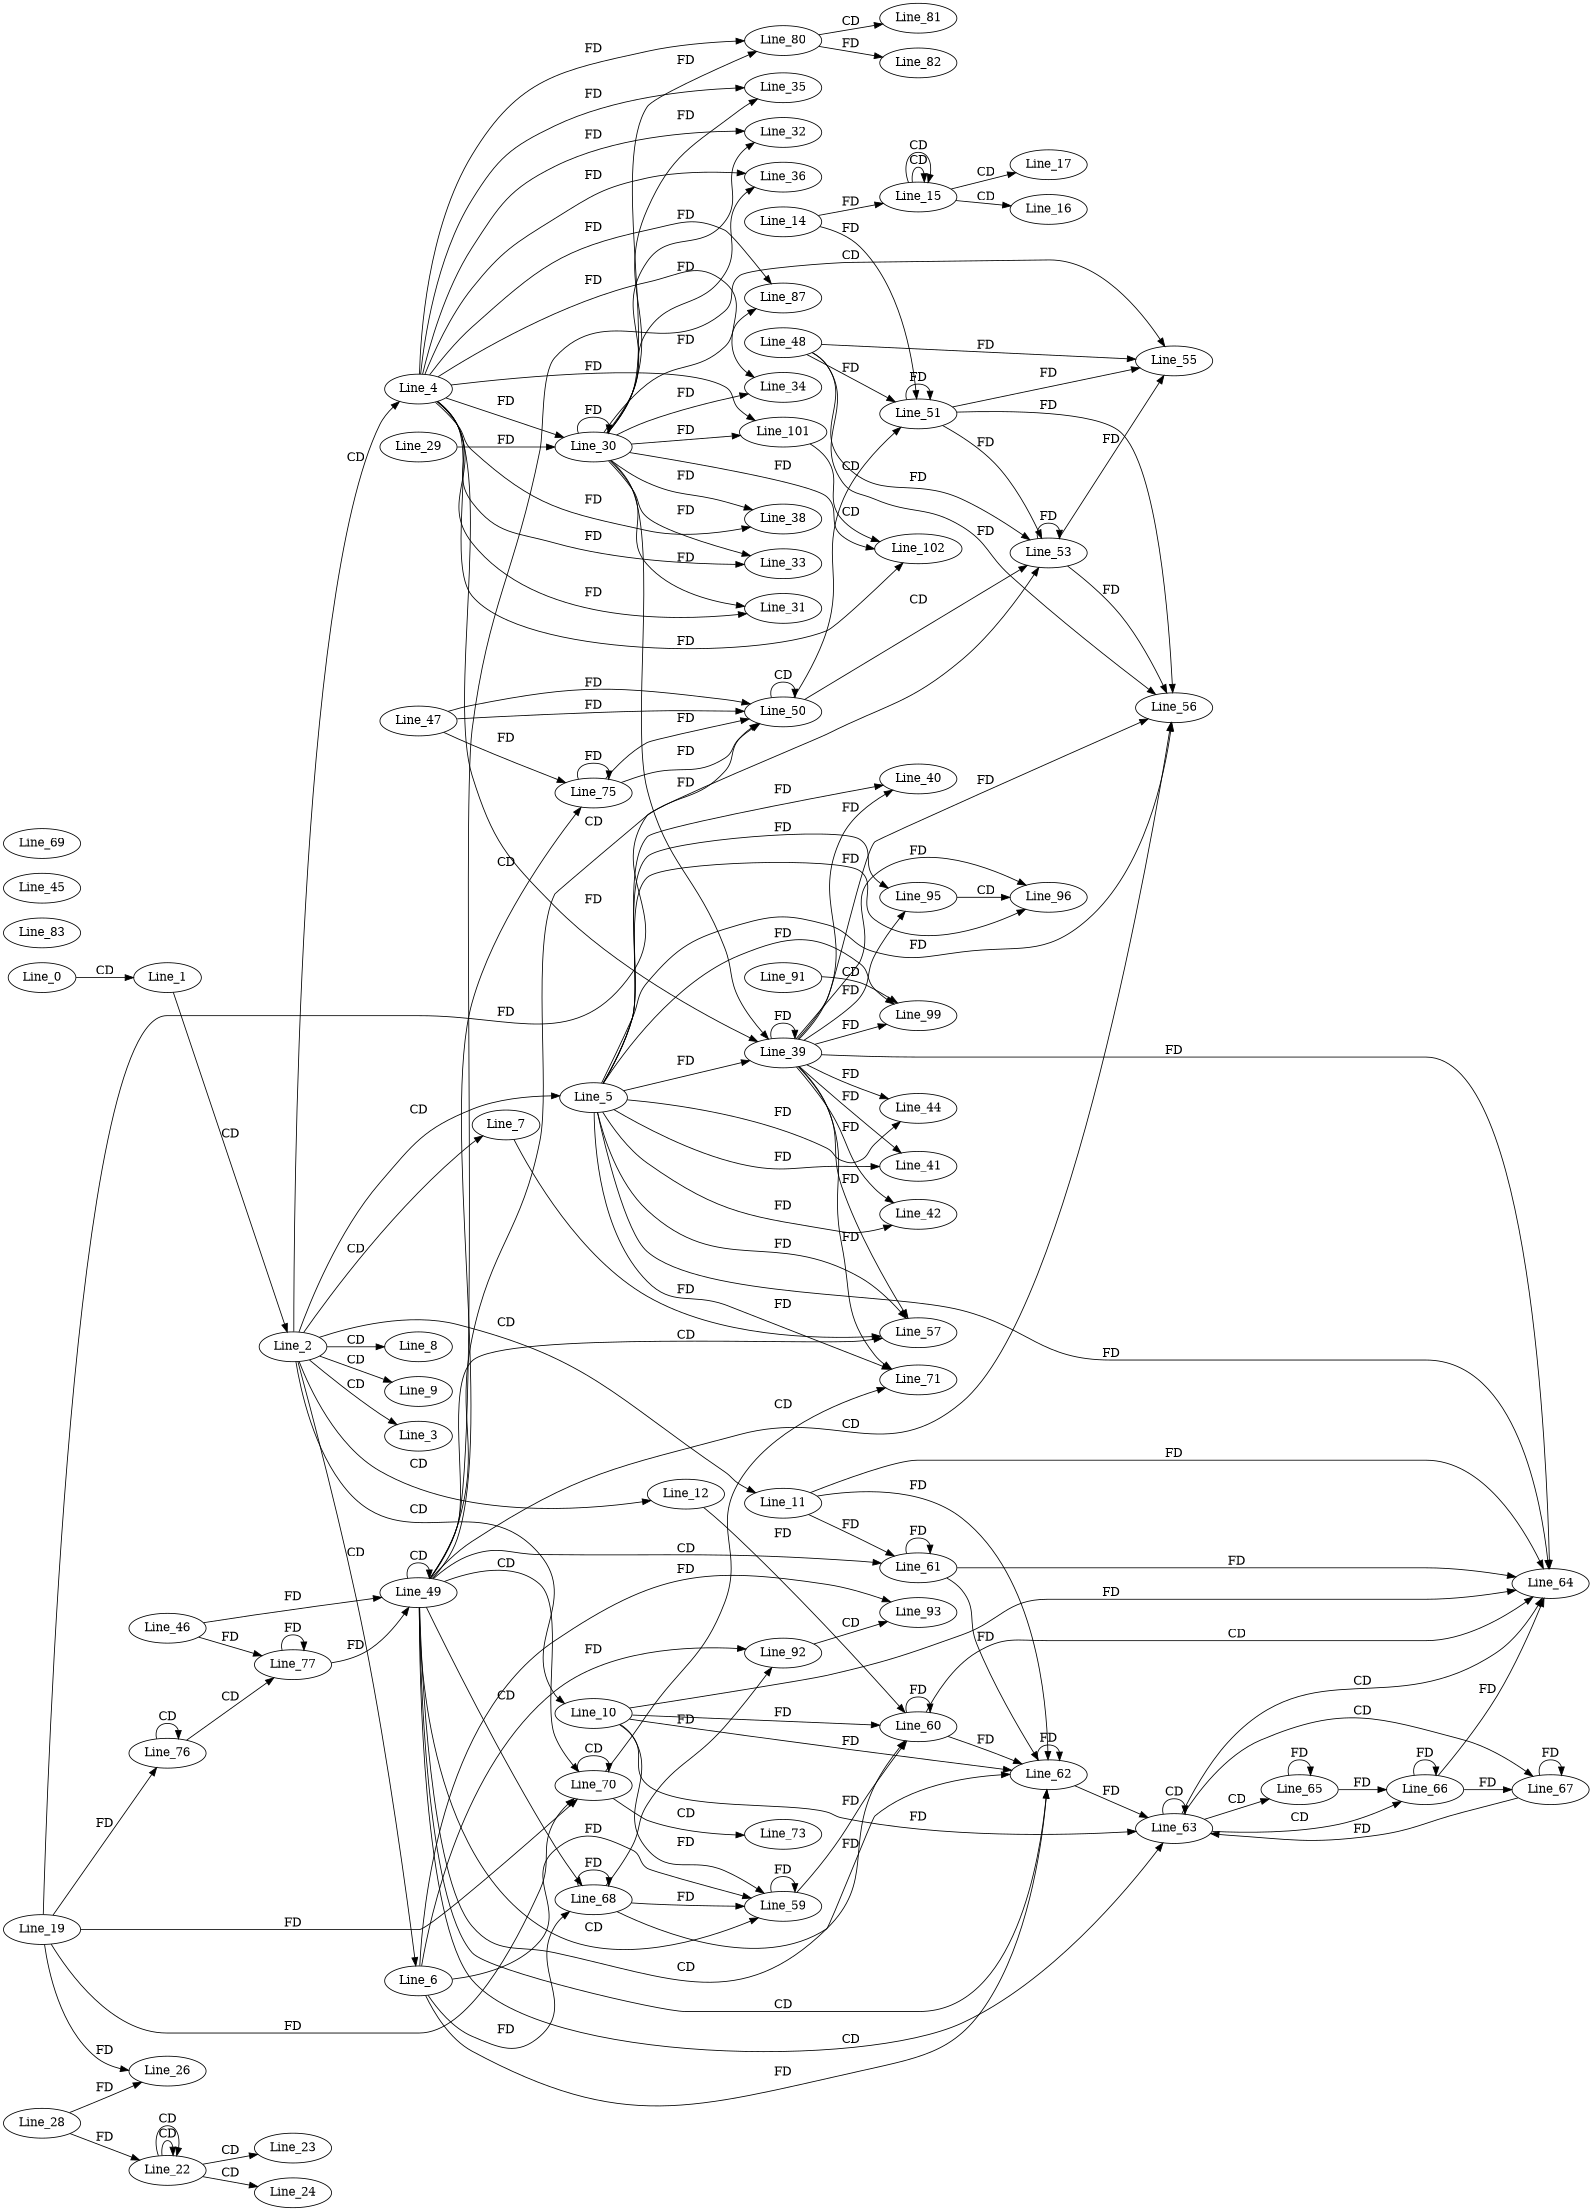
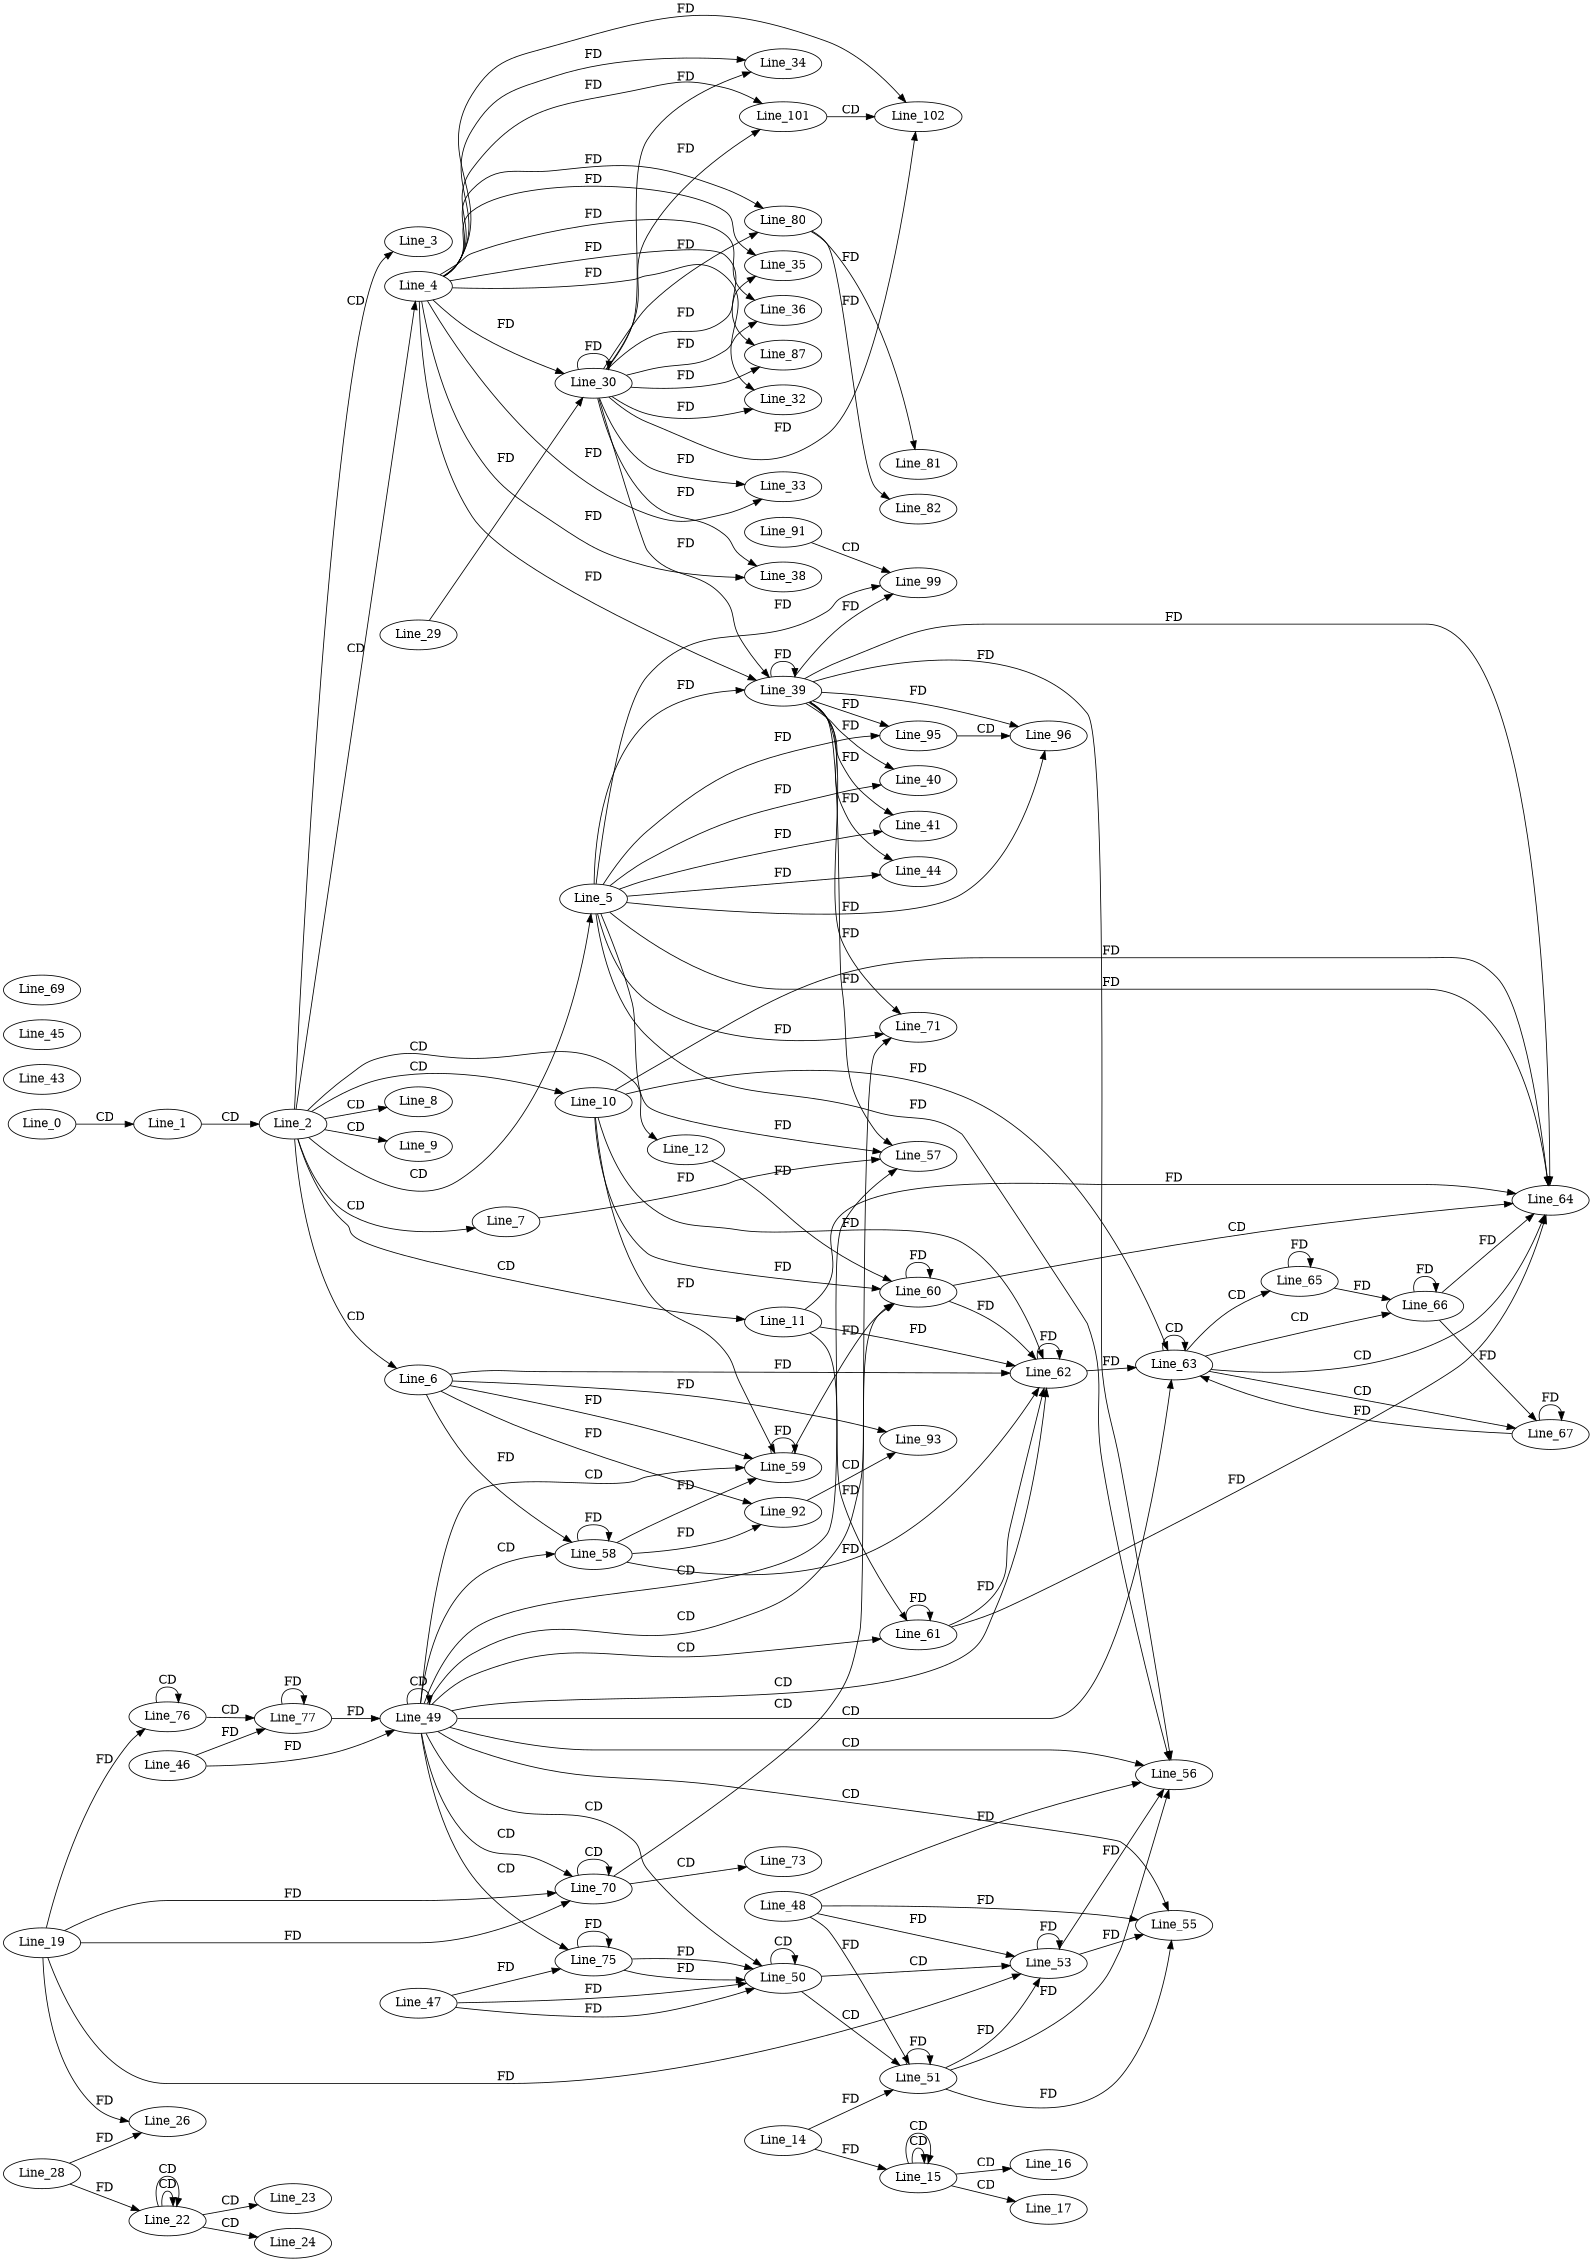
  digraph {
    rankdir=LR
    Line_0
    Line_1
    Line_2
    Line_3
    Line_4
    Line_5
    Line_6
    Line_7
    Line_8
    Line_9
    Line_10
    Line_11
    Line_12
    Line_30
-   Line_31
    Line_32
    Line_33
    Line_34
    Line_35
    Line_36
    n21 [label=Line_87]
    Line_38
    Line_39
    Line_80
    Line_101
    Line_102
    Line_40
    Line_41
-   Line_42
    Line_44
    Line_56
    Line_57
    Line_64
    Line_71
    Line_95
    Line_96
    Line_99
-   Line_58 [label=Line_68]
+   Line_58
    Line_59
    Line_62
    Line_92
    Line_93
    Line_60
    Line_63
    Line_61
    Line_81
    Line_82
    Line_65
    Line_66
    Line_67
    Line_15
    Line_16
    Line_17
    Line_14
    Line_51
    Line_53
    Line_55
    Line_22
    Line_23
    Line_24
    n61 [label=Line_28]
    Line_26
    Line_19
    Line_70
    Line_76
    Line_73
    Line_77
    Line_29
-   Line_43 [label=Line_83]
+   Line_43
    Line_45
    Line_49
    Line_50
    Line_75
    Line_46
    Line_47
    Line_48
    Line_69
    n78 [label=Line_91]
    Line_0 -> Line_1 [label=CD]
    Line_1 -> Line_2 [label=CD]
    Line_2 -> Line_3 [label=CD]
    Line_2 -> Line_4 [label=CD]
    Line_2 -> Line_5 [label=CD]
    Line_2 -> Line_6 [label=CD]
    Line_2 -> Line_7 [label=CD]
    Line_2 -> Line_8 [label=CD]
    Line_2 -> Line_9 [label=CD]
    Line_2 -> Line_10 [label=CD]
    Line_2 -> Line_11 [label=CD]
    Line_2 -> Line_12 [label=CD]
    Line_4 -> Line_30 [label=FD]
-   Line_4 -> Line_31 [label=FD]
    Line_4 -> Line_32 [label=FD]
    Line_4 -> Line_33 [label=FD]
    Line_4 -> Line_34 [label=FD]
    Line_4 -> Line_35 [label=FD]
    Line_4 -> Line_36 [label=FD]
    Line_4 -> n21 [label=FD]
    Line_4 -> Line_38 [label=FD]
    Line_4 -> Line_39 [label=FD]
    Line_4 -> Line_80 [label=FD]
    Line_4 -> Line_101 [label=FD]
    Line_4 -> Line_102 [label=FD]
    Line_5 -> Line_39 [label=FD]
    Line_5 -> Line_40 [label=FD]
    Line_5 -> Line_41 [label=FD]
-   Line_5 -> Line_42 [label=FD]
    Line_5 -> Line_44 [label=FD]
    Line_5 -> Line_56 [label=FD]
    Line_5 -> Line_57 [label=FD]
    Line_5 -> Line_64 [label=FD]
    Line_5 -> Line_71 [label=FD]
    Line_5 -> Line_95 [label=FD]
    Line_5 -> Line_96 [label=FD]
    Line_5 -> Line_99 [label=FD]
    Line_6 -> Line_58 [label=FD]
    Line_6 -> Line_59 [label=FD]
    Line_6 -> Line_62 [label=FD]
    Line_6 -> Line_92 [label=FD]
    Line_6 -> Line_93 [label=FD]
    Line_7 -> Line_57 [label=FD]
    Line_10 -> Line_64 [label=FD]
    Line_10 -> Line_59 [label=FD]
    Line_10 -> Line_62 [label=FD]
    Line_10 -> Line_60 [label=FD]
    Line_10 -> Line_63 [label=FD]
    Line_11 -> Line_64 [label=FD]
    Line_11 -> Line_62 [label=FD]
    Line_11 -> Line_61 [label=FD]
    Line_12 -> Line_60 [label=FD]
    Line_30 -> Line_30 [label=FD]
-   Line_30 -> Line_31 [label=FD]
    Line_30 -> Line_32 [label=FD]
    Line_30 -> Line_33 [label=FD]
    Line_30 -> Line_34 [label=FD]
    Line_30 -> Line_35 [label=FD]
    Line_30 -> Line_36 [label=FD]
    Line_30 -> n21 [label=FD]
    Line_30 -> Line_38 [label=FD]
    Line_30 -> Line_39 [label=FD]
    Line_30 -> Line_80 [label=FD]
    Line_30 -> Line_101 [label=FD]
    Line_30 -> Line_102 [label=FD]
    Line_39 -> Line_39 [label=FD]
    Line_39 -> Line_40 [label=FD]
    Line_39 -> Line_41 [label=FD]
-   Line_39 -> Line_42 [label=FD]
    Line_39 -> Line_44 [label=FD]
    Line_39 -> Line_56 [label=FD]
    Line_39 -> Line_57 [label=FD]
    Line_39 -> Line_64 [label=FD]
    Line_39 -> Line_71 [label=FD]
    Line_39 -> Line_95 [label=FD]
    Line_39 -> Line_96 [label=FD]
    Line_39 -> Line_99 [label=FD]
-   Line_80 -> Line_81 [label=CD]
+   Line_80 -> Line_81 [label=FD]
    Line_80 -> Line_82 [label=FD]
    Line_101 -> Line_102 [label=CD]
    Line_95 -> Line_96 [label=CD]
    Line_58 -> Line_58 [label=FD]
    Line_58 -> Line_59 [label=FD]
    Line_58 -> Line_62 [label=FD]
    Line_58 -> Line_92 [label=FD]
    Line_59 -> Line_59 [label=FD]
    Line_59 -> Line_60 [label=FD]
    Line_62 -> Line_62 [label=FD]
    Line_62 -> Line_63 [label=FD]
    Line_92 -> Line_93 [label=CD]
    Line_60 -> Line_64 [label=CD]
    Line_60 -> Line_62 [label=FD]
    Line_60 -> Line_60 [label=FD]
    Line_63 -> Line_64 [label=CD]
    Line_63 -> Line_63 [label=CD]
    Line_63 -> Line_65 [label=CD]
    Line_63 -> Line_66 [label=CD]
    Line_63 -> Line_67 [label=CD]
    Line_61 -> Line_64 [label=FD]
    Line_61 -> Line_62 [label=FD]
    Line_61 -> Line_61 [label=FD]
    Line_65 -> Line_65 [label=FD]
    Line_65 -> Line_66 [label=FD]
    Line_66 -> Line_64 [label=FD]
    Line_66 -> Line_66 [label=FD]
    Line_66 -> Line_67 [label=FD]
    Line_67 -> Line_63 [label=FD]
    Line_67 -> Line_67 [label=FD]
    Line_15 -> Line_15 [label=CD]
    Line_15 -> Line_15 [label=CD]
    Line_15 -> Line_16 [label=CD]
    Line_15 -> Line_17 [label=CD]
    Line_14 -> Line_15 [label=FD]
    Line_14 -> Line_51 [label=FD]
    Line_51 -> Line_56 [label=FD]
    Line_51 -> Line_51 [label=FD]
    Line_51 -> Line_53 [label=FD]
    Line_51 -> Line_55 [label=FD]
    Line_53 -> Line_56 [label=FD]
    Line_53 -> Line_53 [label=FD]
    Line_53 -> Line_55 [label=FD]
    Line_22 -> Line_22 [label=CD]
    Line_22 -> Line_22 [label=CD]
    Line_22 -> Line_23 [label=CD]
    Line_22 -> Line_24 [label=CD]
    n61 -> Line_22 [label=FD]
    n61 -> Line_26 [label=FD]
    Line_19 -> Line_53 [label=FD]
    Line_19 -> Line_26 [label=FD]
    Line_19 -> Line_70 [label=FD]
    Line_19 -> Line_70 [label=FD]
    Line_19 -> Line_76 [label=FD]
    Line_70 -> Line_71 [label=CD]
    Line_70 -> Line_70 [label=CD]
    Line_70 -> Line_73 [label=CD]
    Line_76 -> Line_76 [label=CD]
    Line_76 -> Line_77 [label=CD]
    Line_77 -> Line_77 [label=FD]
    Line_77 -> Line_49 [label=FD]
    Line_29 -> Line_30 [label=FD]
    Line_49 -> Line_56 [label=CD]
    Line_49 -> Line_57 [label=CD]
    Line_49 -> Line_58 [label=CD]
    Line_49 -> Line_59 [label=CD]
    Line_49 -> Line_62 [label=CD]
    Line_49 -> Line_60 [label=CD]
    Line_49 -> Line_63 [label=CD]
    Line_49 -> Line_61 [label=CD]
    Line_49 -> Line_55 [label=CD]
    Line_49 -> Line_70 [label=CD]
    Line_49 -> Line_49 [label=CD]
    Line_49 -> Line_50 [label=CD]
    Line_49 -> Line_75 [label=CD]
    Line_50 -> Line_51 [label=CD]
    Line_50 -> Line_53 [label=CD]
    Line_50 -> Line_50 [label=CD]
    Line_75 -> Line_50 [label=FD]
    Line_75 -> Line_50 [label=FD]
    Line_75 -> Line_75 [label=FD]
    Line_46 -> Line_77 [label=FD]
    Line_46 -> Line_49 [label=FD]
    Line_47 -> Line_50 [label=FD]
    Line_47 -> Line_50 [label=FD]
    Line_47 -> Line_75 [label=FD]
    Line_48 -> Line_56 [label=FD]
    Line_48 -> Line_51 [label=FD]
    Line_48 -> Line_53 [label=FD]
    Line_48 -> Line_55 [label=FD]
    n78 -> Line_99 [label=CD]
  }
